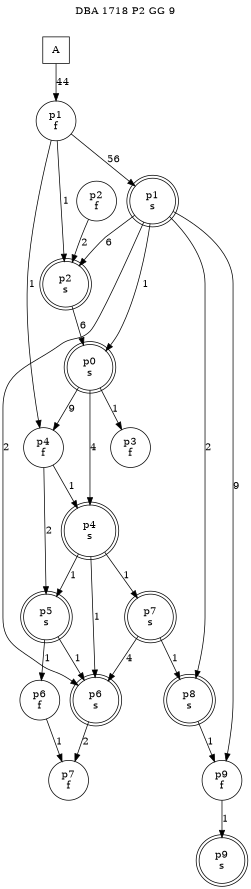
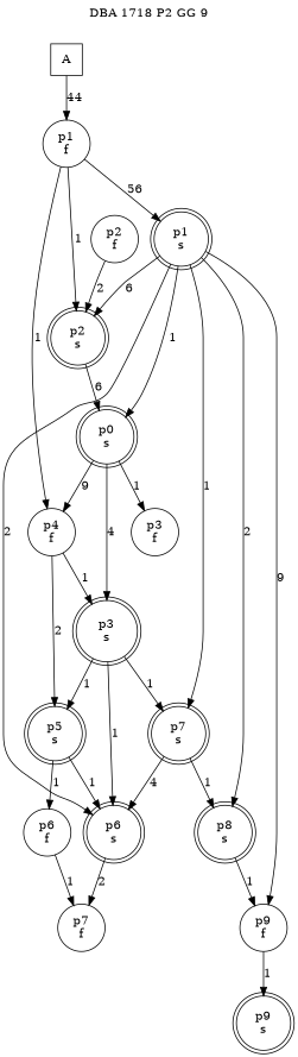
  digraph {
    label=" DBA 1718 P2 GG 9 "
    labelloc=tl
    rankdir=TB
    node [shape=doublecircle]
    n1 [label=A shape=square]
    n2 [label="p1\nf" shape=circle]
    n3 [label="p1\ns"]
    n4 [label="p2\ns"]
    n5 [label="p4\nf" shape=circle]
    n6 [label="p0\ns"]
    n7 [label="p7\ns"]
    n8 [label="p6\ns"]
    n9 [label="p9\nf" shape=circle]
    n10 [label="p8\ns"]
-   n11 [label="p4\ns"]
+   n11 [label="p3\ns"]
    n12 [label="p5\ns"]
    n13 [label="p2\nf" shape=circle]
    n14 [label="p3\nf" shape=circle]
    n15 [label="p7\nf" shape=circle]
    n16 [label="p9\ns"]
    n17 [label="p6\nf" shape=circle]
    n1 -> n2 [label=44]
    n2 -> n3 [label=56]
    n2 -> n4 [label=1]
    n2 -> n5 [label=1]
    n3 -> n4 [label=6]
    n3 -> n6 [label=1]
+   n3 -> n7 [label=1]
    n3 -> n8 [label=2]
    n3 -> n9 [label=9]
    n3 -> n10 [label=2]
    n4 -> n6 [label=6]
    n5 -> n11 [label=1]
    n5 -> n12 [label=2]
    n6 -> n5 [label=9]
    n6 -> n11 [label=4]
    n6 -> n14 [label=1]
    n7 -> n8 [label=4]
    n7 -> n10 [label=1]
    n8 -> n15 [label=2]
    n9 -> n16 [label=1]
    n10 -> n9 [label=1]
    n11 -> n7 [label=1]
    n11 -> n8 [label=1]
    n11 -> n12 [label=1]
    n12 -> n8 [label=1]
    n12 -> n17 [label=1]
    n13 -> n4 [label=2]
    n17 -> n15 [label=1]
  }
